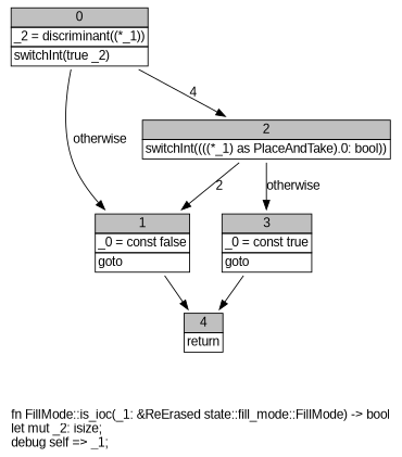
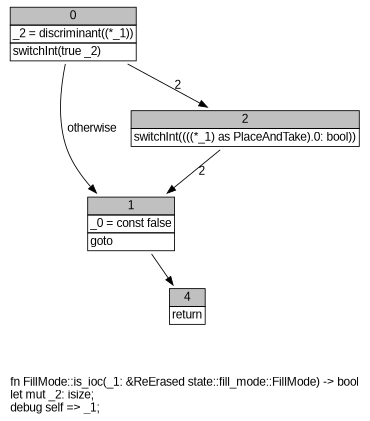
  digraph {
    fontname="Liberation Sans"
    label=<fn FillMode::is_ioc(_1: &amp;ReErased state::fill_mode::FillMode) -&gt; bool<br align="left"/>let mut _2: isize;<br align="left"/>debug self =&gt; _1;<br align="left"/>>
    node [fontname="Liberation Sans" shape=none]
    edge [fontname="Liberation Sans"]
    n1 [label=<<table border="0" cellborder="1" cellspacing="0"><tr><td bgcolor="gray" align="center" colspan="1">0</td></tr><tr><td align="left" balign="left">_2 = discriminant((*_1))<br/></td></tr><tr><td align="left">switchInt(true _2)</td></tr></table>>]
    n2 [label=<<table border="0" cellborder="1" cellspacing="0"><tr><td bgcolor="gray" align="center" colspan="1">1</td></tr><tr><td align="left" balign="left">_0 = const false<br/></td></tr><tr><td align="left">goto</td></tr></table>>]
    n3 [label=<<table border="0" cellborder="1" cellspacing="0"><tr><td bgcolor="gray" align="center" colspan="1">2</td></tr><tr><td align="left">switchInt((((*_1) as PlaceAndTake).0: bool))</td></tr></table>>]
    n4 [label=<<table border="0" cellborder="1" cellspacing="0"><tr><td bgcolor="gray" align="center" colspan="1">4</td></tr><tr><td align="left">return</td></tr></table>>]
-   n5 [label=<<table border="0" cellborder="1" cellspacing="0"><tr><td bgcolor="gray" align="center" colspan="1">3</td></tr><tr><td align="left" balign="left">_0 = const true<br/></td></tr><tr><td align="left">goto</td></tr></table>>]
    n1 -> n2 [label=otherwise]
-   n1 -> n3 [label=4]
+   n1 -> n3 [label=2]
    n2 -> n4
    n3 -> n2 [label=2]
-   n3 -> n5 [label=otherwise]
-   n5 -> n4
  }
